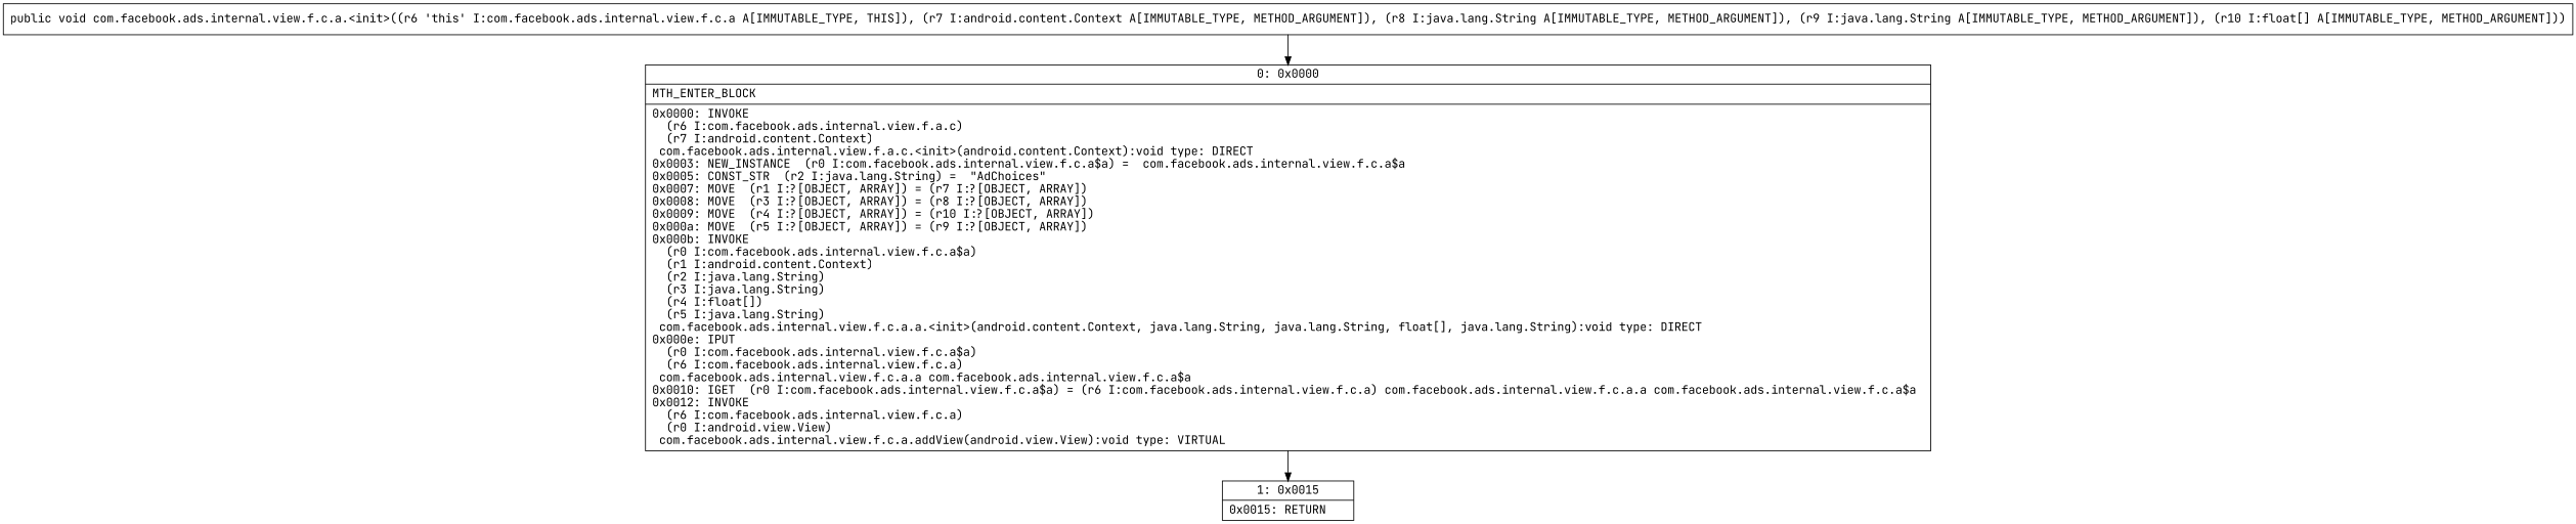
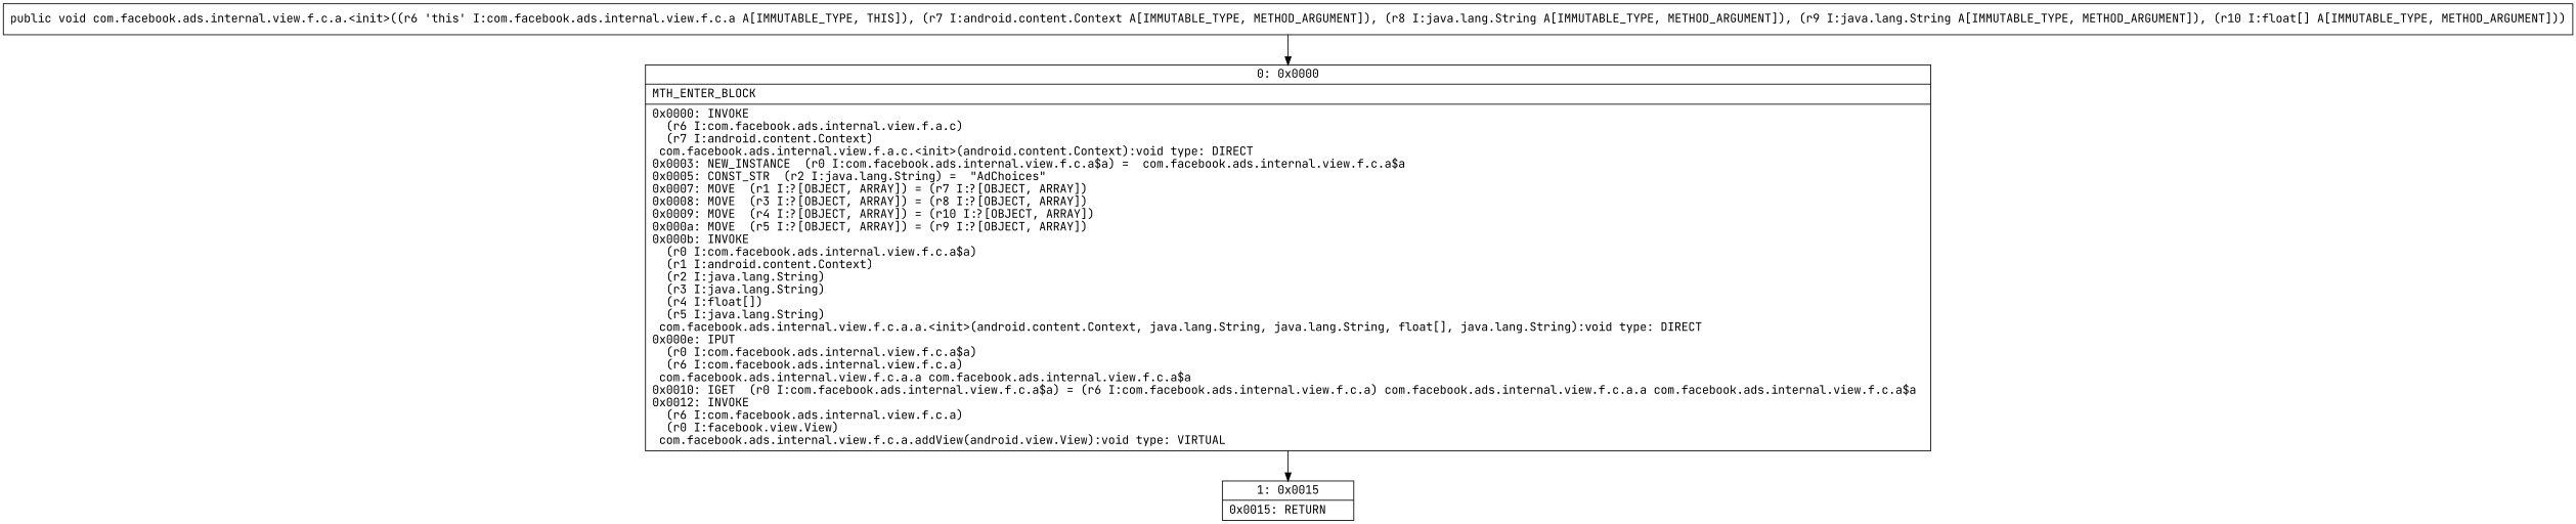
  digraph {
    fontname="JetBrains Mono"
    node [shape=record fontname="JetBrains Mono"]
    edge [fontname="JetBrains Mono"]
-   n1 [label="{0\:\ 0x0000|MTH_ENTER_BLOCK\l|0x0000: INVOKE  \l  (r6 I:com.facebook.ads.internal.view.f.a.c)\l  (r7 I:android.content.Context)\l com.facebook.ads.internal.view.f.a.c.\<init\>(android.content.Context):void type: DIRECT \l0x0003: NEW_INSTANCE  (r0 I:com.facebook.ads.internal.view.f.c.a$a) =  com.facebook.ads.internal.view.f.c.a$a \l0x0005: CONST_STR  (r2 I:java.lang.String) =  \"AdChoices\" \l0x0007: MOVE  (r1 I:?[OBJECT, ARRAY]) = (r7 I:?[OBJECT, ARRAY]) \l0x0008: MOVE  (r3 I:?[OBJECT, ARRAY]) = (r8 I:?[OBJECT, ARRAY]) \l0x0009: MOVE  (r4 I:?[OBJECT, ARRAY]) = (r10 I:?[OBJECT, ARRAY]) \l0x000a: MOVE  (r5 I:?[OBJECT, ARRAY]) = (r9 I:?[OBJECT, ARRAY]) \l0x000b: INVOKE  \l  (r0 I:com.facebook.ads.internal.view.f.c.a$a)\l  (r1 I:android.content.Context)\l  (r2 I:java.lang.String)\l  (r3 I:java.lang.String)\l  (r4 I:float[])\l  (r5 I:java.lang.String)\l com.facebook.ads.internal.view.f.c.a.a.\<init\>(android.content.Context, java.lang.String, java.lang.String, float[], java.lang.String):void type: DIRECT \l0x000e: IPUT  \l  (r0 I:com.facebook.ads.internal.view.f.c.a$a)\l  (r6 I:com.facebook.ads.internal.view.f.c.a)\l com.facebook.ads.internal.view.f.c.a.a com.facebook.ads.internal.view.f.c.a$a \l0x0010: IGET  (r0 I:com.facebook.ads.internal.view.f.c.a$a) = (r6 I:com.facebook.ads.internal.view.f.c.a) com.facebook.ads.internal.view.f.c.a.a com.facebook.ads.internal.view.f.c.a$a \l0x0012: INVOKE  \l  (r6 I:com.facebook.ads.internal.view.f.c.a)\l  (r0 I:android.view.View)\l com.facebook.ads.internal.view.f.c.a.addView(android.view.View):void type: VIRTUAL \l}"]
+   n1 [label="{0\:\ 0x0000|MTH_ENTER_BLOCK\l|0x0000: INVOKE  \l  (r6 I:com.facebook.ads.internal.view.f.a.c)\l  (r7 I:android.content.Context)\l com.facebook.ads.internal.view.f.a.c.\<init\>(android.content.Context):void type: DIRECT \l0x0003: NEW_INSTANCE  (r0 I:com.facebook.ads.internal.view.f.c.a$a) =  com.facebook.ads.internal.view.f.c.a$a \l0x0005: CONST_STR  (r2 I:java.lang.String) =  \"AdChoices\" \l0x0007: MOVE  (r1 I:?[OBJECT, ARRAY]) = (r7 I:?[OBJECT, ARRAY]) \l0x0008: MOVE  (r3 I:?[OBJECT, ARRAY]) = (r8 I:?[OBJECT, ARRAY]) \l0x0009: MOVE  (r4 I:?[OBJECT, ARRAY]) = (r10 I:?[OBJECT, ARRAY]) \l0x000a: MOVE  (r5 I:?[OBJECT, ARRAY]) = (r9 I:?[OBJECT, ARRAY]) \l0x000b: INVOKE  \l  (r0 I:com.facebook.ads.internal.view.f.c.a$a)\l  (r1 I:android.content.Context)\l  (r2 I:java.lang.String)\l  (r3 I:java.lang.String)\l  (r4 I:float[])\l  (r5 I:java.lang.String)\l com.facebook.ads.internal.view.f.c.a.a.\<init\>(android.content.Context, java.lang.String, java.lang.String, float[], java.lang.String):void type: DIRECT \l0x000e: IPUT  \l  (r0 I:com.facebook.ads.internal.view.f.c.a$a)\l  (r6 I:com.facebook.ads.internal.view.f.c.a)\l com.facebook.ads.internal.view.f.c.a.a com.facebook.ads.internal.view.f.c.a$a \l0x0010: IGET  (r0 I:com.facebook.ads.internal.view.f.c.a$a) = (r6 I:com.facebook.ads.internal.view.f.c.a) com.facebook.ads.internal.view.f.c.a.a com.facebook.ads.internal.view.f.c.a$a \l0x0012: INVOKE  \l  (r6 I:com.facebook.ads.internal.view.f.c.a)\l  (r0 I:facebook.view.View)\l com.facebook.ads.internal.view.f.c.a.addView(android.view.View):void type: VIRTUAL \l}"]
    n2 [label="{1\:\ 0x0015|0x0015: RETURN   \l}"]
    n3 [label="{public void com.facebook.ads.internal.view.f.c.a.\<init\>((r6 'this' I:com.facebook.ads.internal.view.f.c.a A[IMMUTABLE_TYPE, THIS]), (r7 I:android.content.Context A[IMMUTABLE_TYPE, METHOD_ARGUMENT]), (r8 I:java.lang.String A[IMMUTABLE_TYPE, METHOD_ARGUMENT]), (r9 I:java.lang.String A[IMMUTABLE_TYPE, METHOD_ARGUMENT]), (r10 I:float[] A[IMMUTABLE_TYPE, METHOD_ARGUMENT])) }"]
    n1 -> n2
    n3 -> n1
  }
